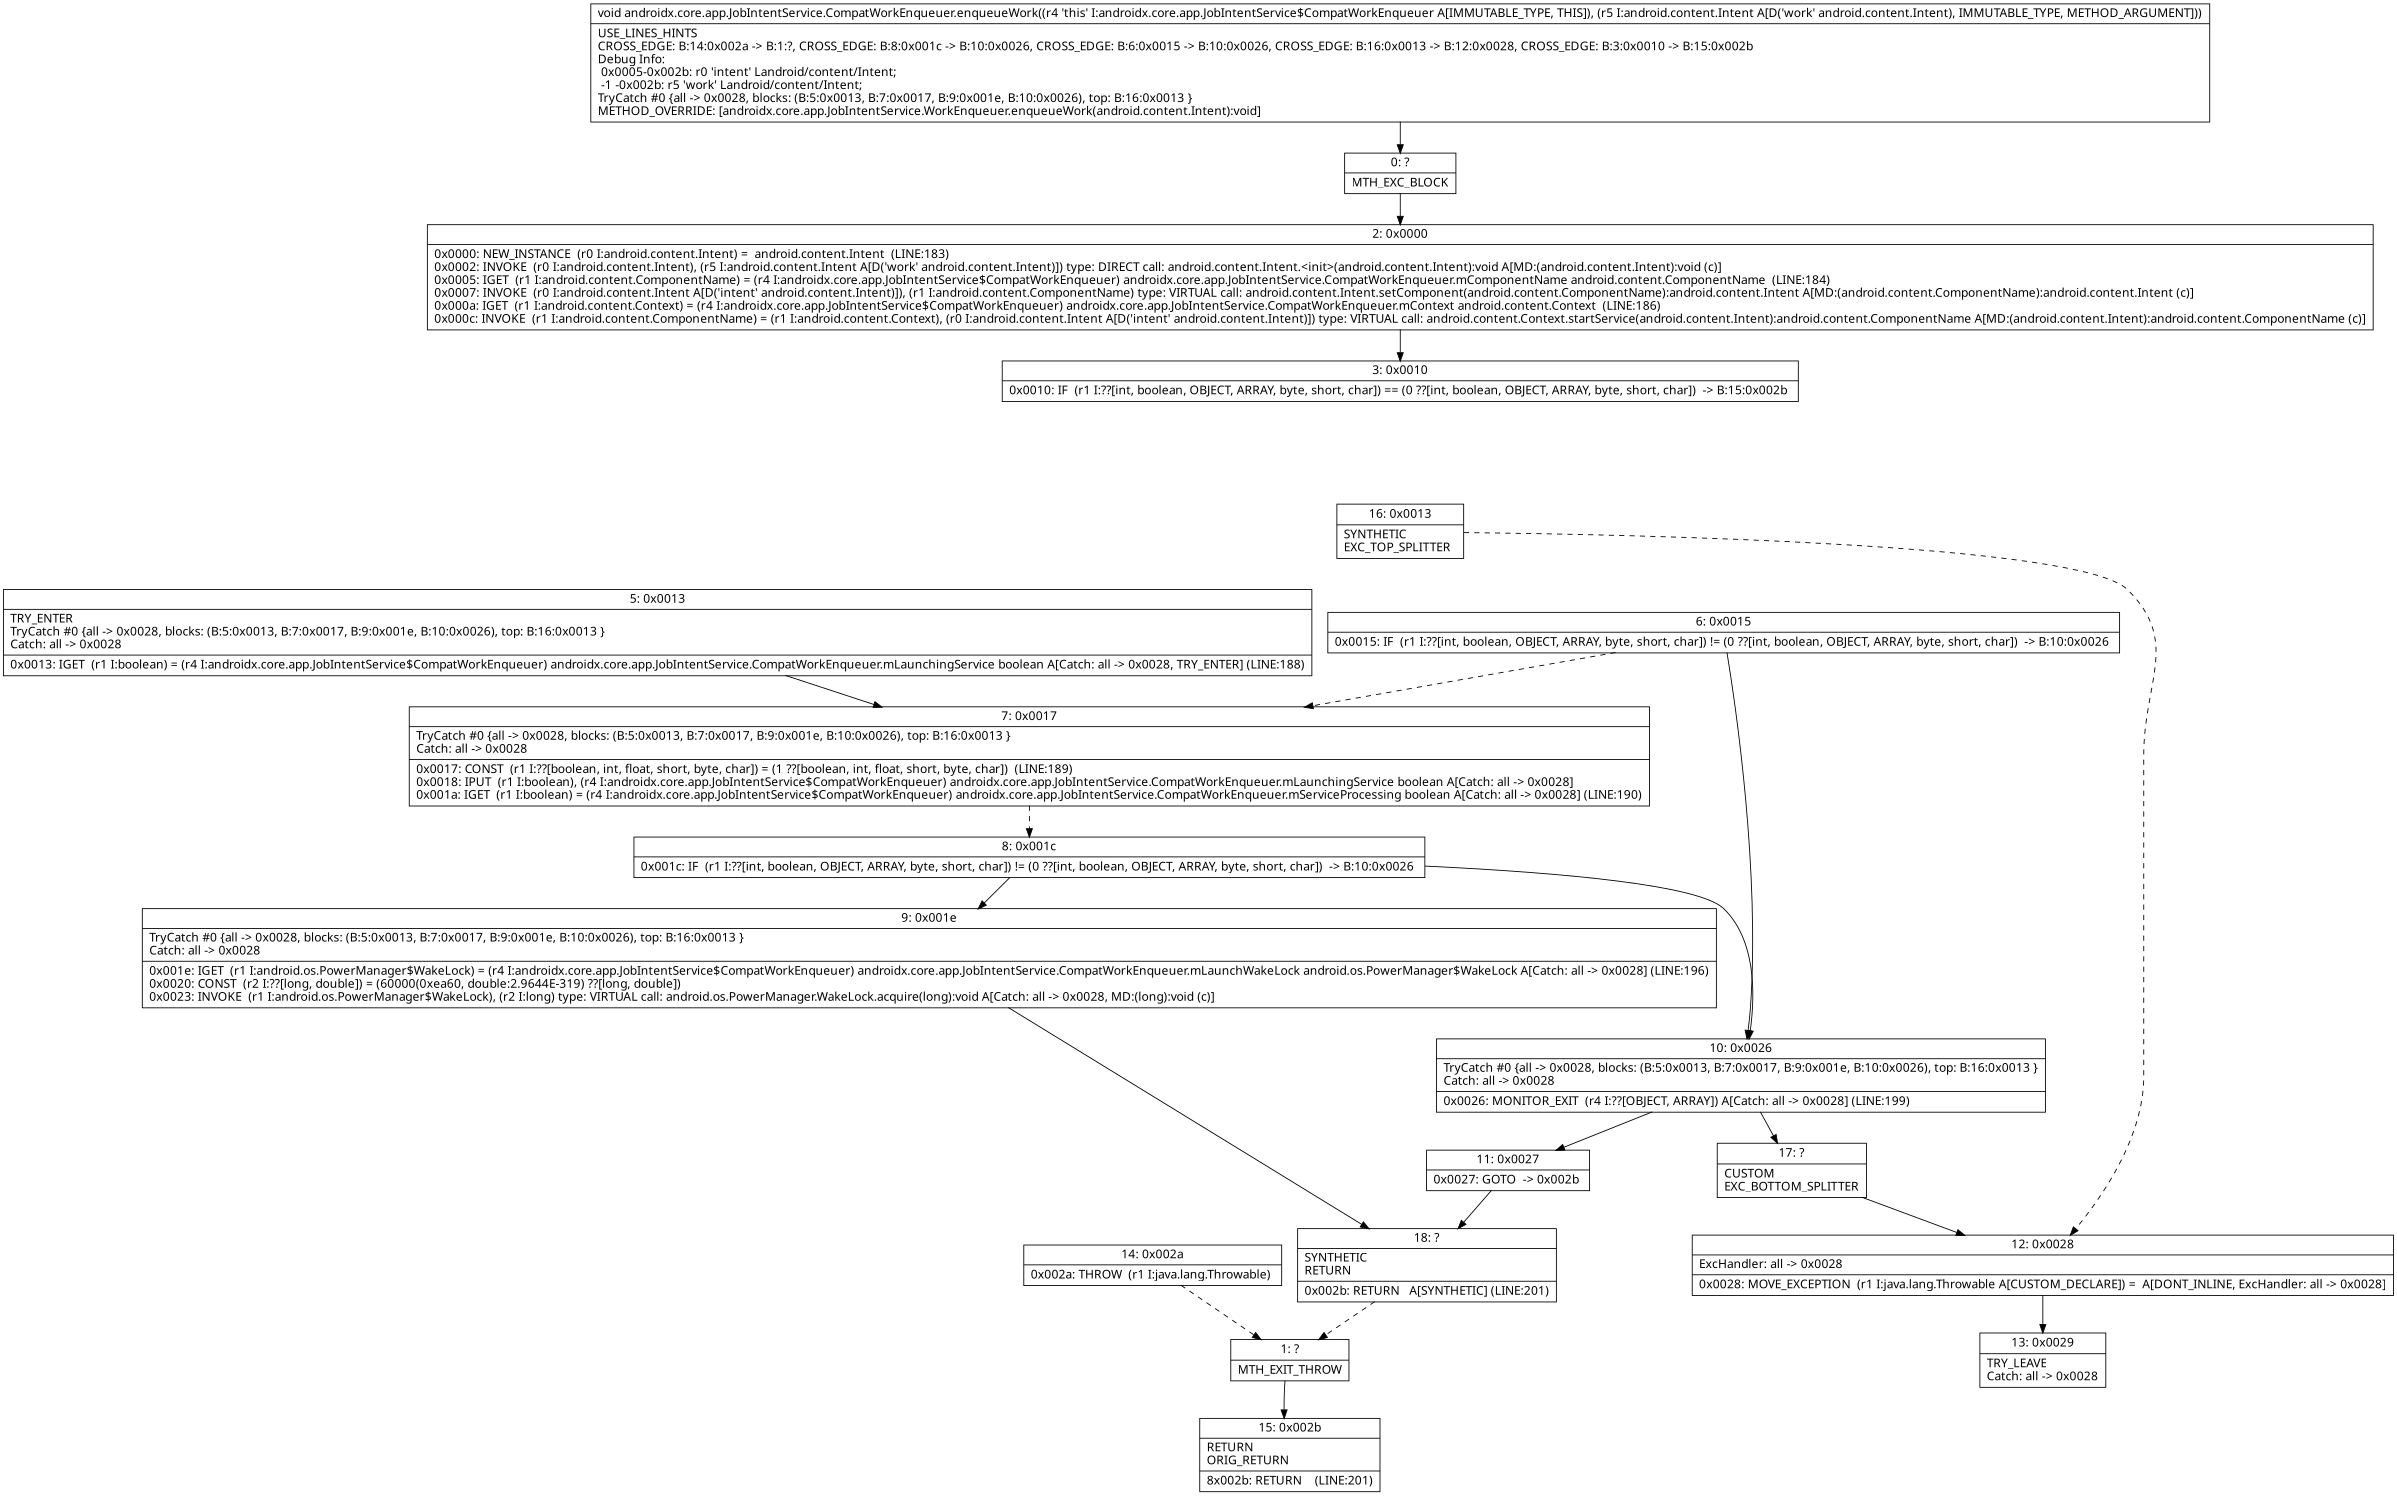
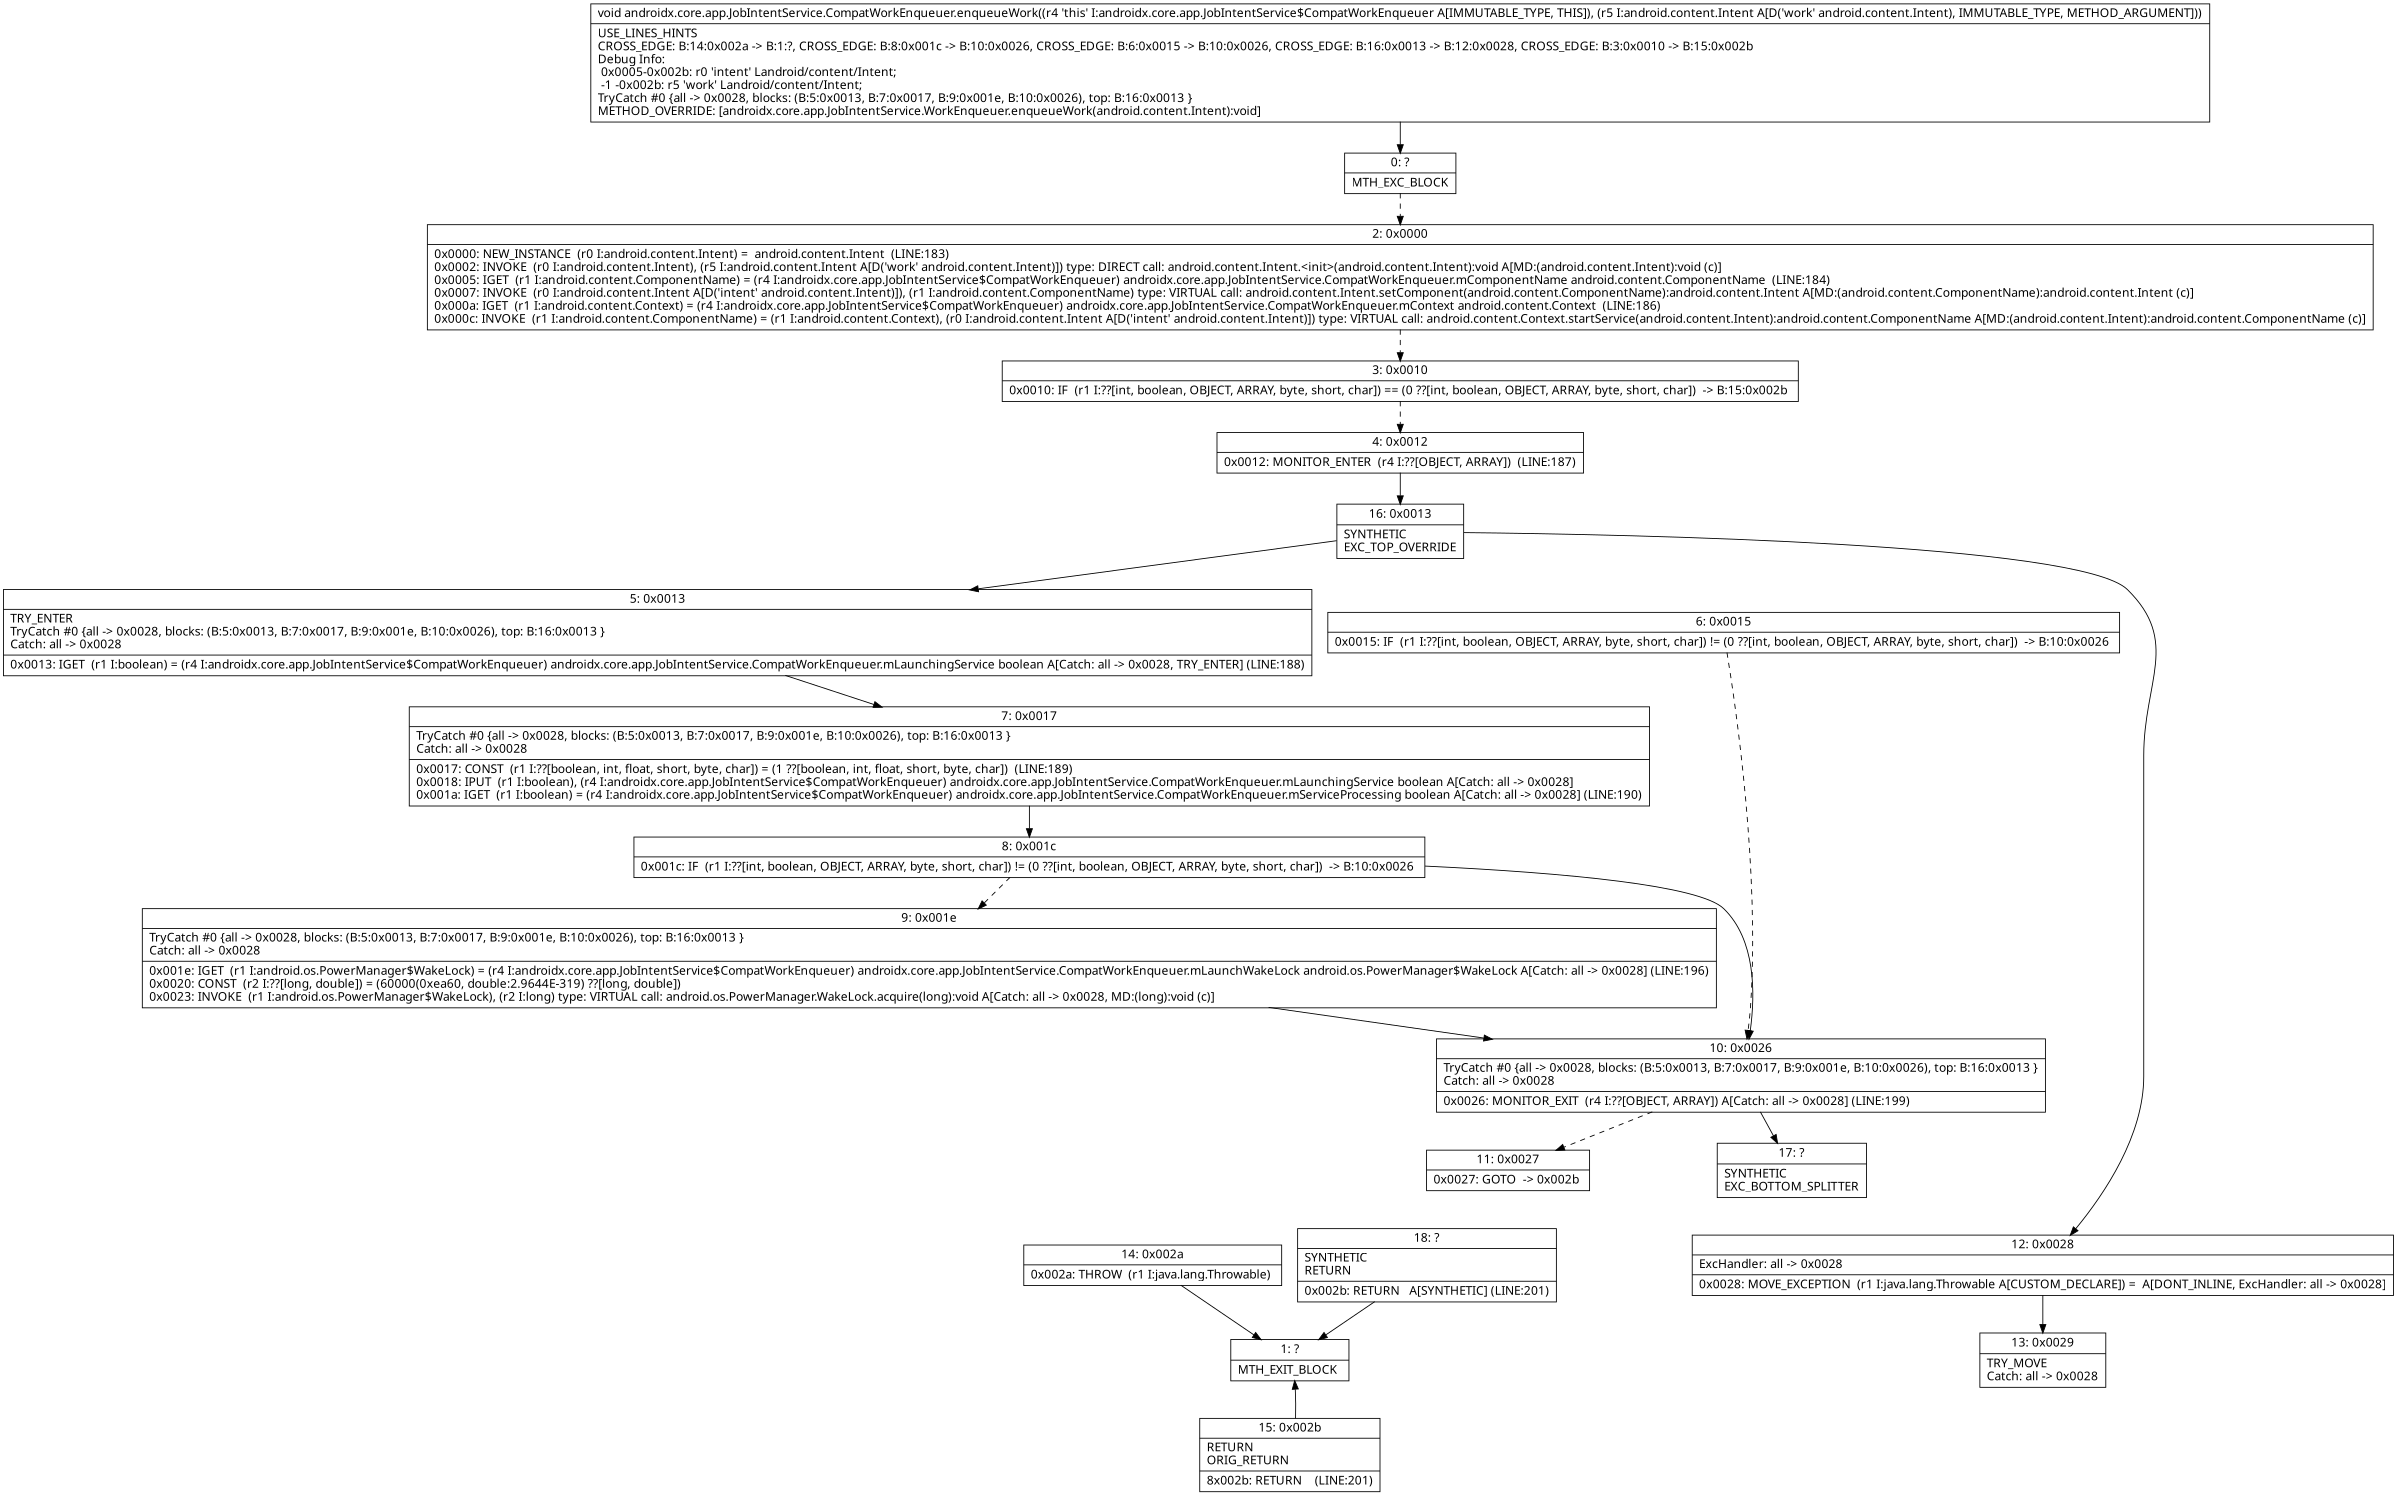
  digraph {
    fontname="Noto Sans"
    node [fontname="Noto Sans" shape=record]
    edge [fontname="Noto Sans"]
    n1 [label="{0\:\ ?|MTH_EXC_BLOCK\l}"]
    n2 [label="{2\:\ 0x0000|0x0000: NEW_INSTANCE  (r0 I:android.content.Intent) =  android.content.Intent  (LINE:183)\l0x0002: INVOKE  (r0 I:android.content.Intent), (r5 I:android.content.Intent A[D('work' android.content.Intent)]) type: DIRECT call: android.content.Intent.\<init\>(android.content.Intent):void A[MD:(android.content.Intent):void (c)]\l0x0005: IGET  (r1 I:android.content.ComponentName) = (r4 I:androidx.core.app.JobIntentService$CompatWorkEnqueuer) androidx.core.app.JobIntentService.CompatWorkEnqueuer.mComponentName android.content.ComponentName  (LINE:184)\l0x0007: INVOKE  (r0 I:android.content.Intent A[D('intent' android.content.Intent)]), (r1 I:android.content.ComponentName) type: VIRTUAL call: android.content.Intent.setComponent(android.content.ComponentName):android.content.Intent A[MD:(android.content.ComponentName):android.content.Intent (c)]\l0x000a: IGET  (r1 I:android.content.Context) = (r4 I:androidx.core.app.JobIntentService$CompatWorkEnqueuer) androidx.core.app.JobIntentService.CompatWorkEnqueuer.mContext android.content.Context  (LINE:186)\l0x000c: INVOKE  (r1 I:android.content.ComponentName) = (r1 I:android.content.Context), (r0 I:android.content.Intent A[D('intent' android.content.Intent)]) type: VIRTUAL call: android.content.Context.startService(android.content.Intent):android.content.ComponentName A[MD:(android.content.Intent):android.content.ComponentName (c)]\l}"]
    n3 [label="{3\:\ 0x0010|0x0010: IF  (r1 I:??[int, boolean, OBJECT, ARRAY, byte, short, char]) == (0 ??[int, boolean, OBJECT, ARRAY, byte, short, char])  \-\> B:15:0x002b \l}"]
-   n5 [label="{16\:\ 0x0013|SYNTHETIC\lEXC_TOP_SPLITTER\l}"]
+   n4 [label="{4\:\ 0x0012|0x0012: MONITOR_ENTER  (r4 I:??[OBJECT, ARRAY])  (LINE:187)\l}"]
+   n5 [label="{16\:\ 0x0013|SYNTHETIC\lEXC_TOP_OVERRIDE\l}"]
    n6 [label="{15\:\ 0x002b|RETURN\lORIG_RETURN\l|8x002b: RETURN    (LINE:201)\l}"]
-   n7 [label="{1\:\ ?|MTH_EXIT_THROW\l}"]
+   n7 [label="{1\:\ ?|MTH_EXIT_BLOCK\l}"]
    n8 [label="{5\:\ 0x0013|TRY_ENTER\lTryCatch #0 \{all \-\> 0x0028, blocks: (B:5:0x0013, B:7:0x0017, B:9:0x001e, B:10:0x0026), top: B:16:0x0013 \}\lCatch: all \-\> 0x0028\l|0x0013: IGET  (r1 I:boolean) = (r4 I:androidx.core.app.JobIntentService$CompatWorkEnqueuer) androidx.core.app.JobIntentService.CompatWorkEnqueuer.mLaunchingService boolean A[Catch: all \-\> 0x0028, TRY_ENTER] (LINE:188)\l}"]
    n9 [label="{12\:\ 0x0028|ExcHandler: all \-\> 0x0028\l|0x0028: MOVE_EXCEPTION  (r1 I:java.lang.Throwable A[CUSTOM_DECLARE]) =  A[DONT_INLINE, ExcHandler: all \-\> 0x0028]\l}"]
    n10 [label="{7\:\ 0x0017|TryCatch #0 \{all \-\> 0x0028, blocks: (B:5:0x0013, B:7:0x0017, B:9:0x001e, B:10:0x0026), top: B:16:0x0013 \}\lCatch: all \-\> 0x0028\l|0x0017: CONST  (r1 I:??[boolean, int, float, short, byte, char]) = (1 ??[boolean, int, float, short, byte, char])  (LINE:189)\l0x0018: IPUT  (r1 I:boolean), (r4 I:androidx.core.app.JobIntentService$CompatWorkEnqueuer) androidx.core.app.JobIntentService.CompatWorkEnqueuer.mLaunchingService boolean A[Catch: all \-\> 0x0028]\l0x001a: IGET  (r1 I:boolean) = (r4 I:androidx.core.app.JobIntentService$CompatWorkEnqueuer) androidx.core.app.JobIntentService.CompatWorkEnqueuer.mServiceProcessing boolean A[Catch: all \-\> 0x0028] (LINE:190)\l}"]
-   n11 [label="{13\:\ 0x0029|TRY_LEAVE\lCatch: all \-\> 0x0028\l}"]
+   n11 [label="{13\:\ 0x0029|TRY_MOVE\lCatch: all \-\> 0x0028\l}"]
    n12 [label="{6\:\ 0x0015|0x0015: IF  (r1 I:??[int, boolean, OBJECT, ARRAY, byte, short, char]) != (0 ??[int, boolean, OBJECT, ARRAY, byte, short, char])  \-\> B:10:0x0026 \l}"]
    n13 [label="{10\:\ 0x0026|TryCatch #0 \{all \-\> 0x0028, blocks: (B:5:0x0013, B:7:0x0017, B:9:0x001e, B:10:0x0026), top: B:16:0x0013 \}\lCatch: all \-\> 0x0028\l|0x0026: MONITOR_EXIT  (r4 I:??[OBJECT, ARRAY]) A[Catch: all \-\> 0x0028] (LINE:199)\l}"]
    n14 [label="{8\:\ 0x001c|0x001c: IF  (r1 I:??[int, boolean, OBJECT, ARRAY, byte, short, char]) != (0 ??[int, boolean, OBJECT, ARRAY, byte, short, char])  \-\> B:10:0x0026 \l}"]
    n15 [label="{11\:\ 0x0027|0x0027: GOTO  \-\> 0x002b \l}"]
-   n16 [label="{17\:\ ?|CUSTOM\lEXC_BOTTOM_SPLITTER\l}"]
+   n16 [label="{17\:\ ?|SYNTHETIC\lEXC_BOTTOM_SPLITTER\l}"]
    n17 [label="{9\:\ 0x001e|TryCatch #0 \{all \-\> 0x0028, blocks: (B:5:0x0013, B:7:0x0017, B:9:0x001e, B:10:0x0026), top: B:16:0x0013 \}\lCatch: all \-\> 0x0028\l|0x001e: IGET  (r1 I:android.os.PowerManager$WakeLock) = (r4 I:androidx.core.app.JobIntentService$CompatWorkEnqueuer) androidx.core.app.JobIntentService.CompatWorkEnqueuer.mLaunchWakeLock android.os.PowerManager$WakeLock A[Catch: all \-\> 0x0028] (LINE:196)\l0x0020: CONST  (r2 I:??[long, double]) = (60000(0xea60, double:2.9644E\-319) ??[long, double]) \l0x0023: INVOKE  (r1 I:android.os.PowerManager$WakeLock), (r2 I:long) type: VIRTUAL call: android.os.PowerManager.WakeLock.acquire(long):void A[Catch: all \-\> 0x0028, MD:(long):void (c)]\l}"]
    n18 [label="{18\:\ ?|SYNTHETIC\lRETURN\l|0x002b: RETURN   A[SYNTHETIC] (LINE:201)\l}"]
    n19 [label="{14\:\ 0x002a|0x002a: THROW  (r1 I:java.lang.Throwable) \l}"]
    n20 [label="{void androidx.core.app.JobIntentService.CompatWorkEnqueuer.enqueueWork((r4 'this' I:androidx.core.app.JobIntentService$CompatWorkEnqueuer A[IMMUTABLE_TYPE, THIS]), (r5 I:android.content.Intent A[D('work' android.content.Intent), IMMUTABLE_TYPE, METHOD_ARGUMENT]))  | USE_LINES_HINTS\lCROSS_EDGE: B:14:0x002a \-\> B:1:?, CROSS_EDGE: B:8:0x001c \-\> B:10:0x0026, CROSS_EDGE: B:6:0x0015 \-\> B:10:0x0026, CROSS_EDGE: B:16:0x0013 \-\> B:12:0x0028, CROSS_EDGE: B:3:0x0010 \-\> B:15:0x002b\lDebug Info:\l  0x0005\-0x002b: r0 'intent' Landroid\/content\/Intent;\l  \-1 \-0x002b: r5 'work' Landroid\/content\/Intent;\lTryCatch #0 \{all \-\> 0x0028, blocks: (B:5:0x0013, B:7:0x0017, B:9:0x001e, B:10:0x0026), top: B:16:0x0013 \}\lMETHOD_OVERRIDE: [androidx.core.app.JobIntentService.WorkEnqueuer.enqueueWork(android.content.Intent):void]\l}"]
-   n1 -> n2
-   n2 -> n3
-   n5 -> n9 [style=dashed]
-   n7 -> n6
+   n1 -> n2 [style=dashed]
+   n2 -> n3 [style=dashed]
+   n3 -> n4 [style=dashed]
+   n4 -> n5
+   n5 -> n8
+   n5 -> n9
+   n6 -> n7
    n8 -> n10
    n9 -> n11
-   n10 -> n14 [style=dashed]
-   n12 -> n10 [style=dashed]
-   n12 -> n13
-   n13 -> n15
+   n10 -> n14
+   n12 -> n13 [style=dashed]
+   n13 -> n15 [style=dashed]
    n13 -> n16
    n14 -> n13
-   n14 -> n17 [style=solid]
-   n15 -> n18
-   n16 -> n9
-   n17 -> n18
-   n18 -> n7 [style=dashed]
-   n19 -> n7 [style=dashed]
+   n14 -> n17 [style=dashed]
+   n17 -> n13
+   n18 -> n7
+   n19 -> n7
    n20 -> n1
  }
